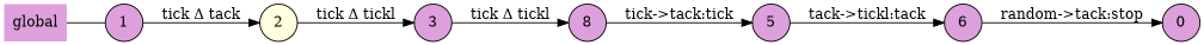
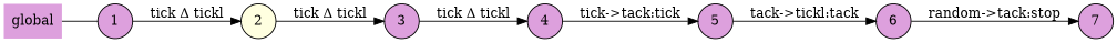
  digraph {
    rankdir=LR
    node [fillcolor=plum shape=circle style=filled]
    n1 [label=global shape=plaintext]
    n2 [label=1]
    n3 [fillcolor=lightyellow label=2]
    n4 [label=5]
    n5 [label=6]
-   n6 [label=0]
+   n6 [label=7]
    n7 [label=3]
-   n8 [label=8]
+   n8 [label=4]
    n1 -> n2 [arrowhead=none]
-   n2 -> n3 [label="tick Δ tack"]
+   n2 -> n3 [label="tick Δ tickl"]
    n3 -> n7 [label="tick Δ tickl"]
    n4 -> n5 [label="tack->tickl:tack"]
    n5 -> n6 [label="random->tack:stop"]
    n7 -> n8 [label="tick Δ tickl"]
    n8 -> n4 [label="tick->tack:tick"]
  }
